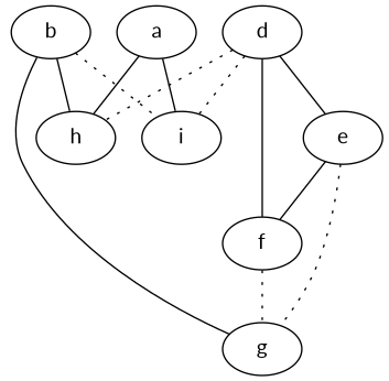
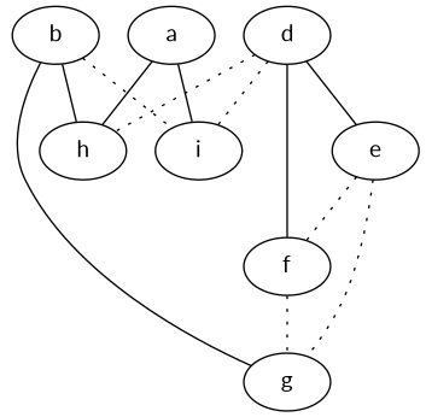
  graph {
    fontname=Lato
    node [fontname=Lato]
    edge [fontname=Lato]
    a
    h
    i
    b
    g
    d
    e
    f
    a -- h
    a -- i
    b -- h
    b -- i [style=dotted]
    b -- g
    d -- h [style=dotted]
    d -- i [style=dotted]
    d -- e
    d -- f
    e -- g [style=dotted]
-   e -- f
+   e -- f [style=dotted]
    f -- g [style=dotted]
  }
